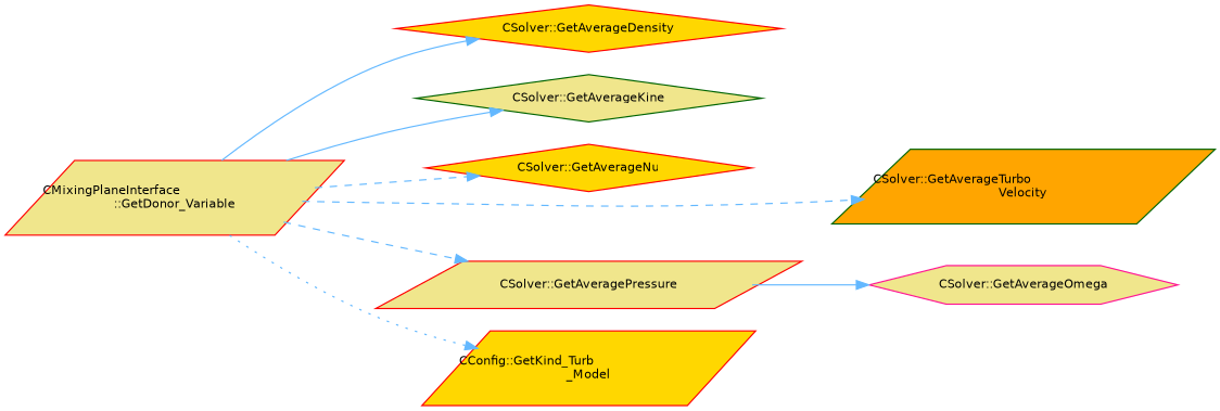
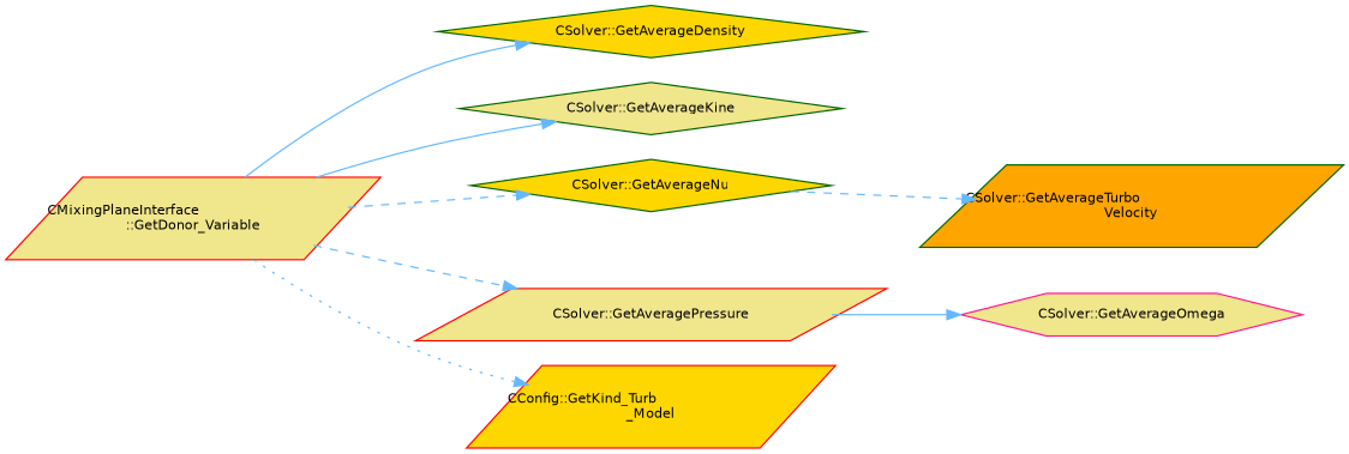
  digraph {
    rankdir=LR
    node [color=red fillcolor=khaki fontname=Helvetica fontsize=10 shape=parallelogram style=filled]
    edge [color=steelblue1 fontname=Helvetica fontsize=10 labelfontname=Helvetica labelfontsize=10 style=solid]
    n1 [fontcolor=black height=0.2 label="CMixingPlaneInterface\l::GetDonor_Variable" width=0.4]
-   n2 [fillcolor=gold height=0.2 label="CSolver::GetAverageDensity" shape=diamond width=0.4]
+   n2 [color=darkgreen fillcolor=gold height=0.2 label="CSolver::GetAverageDensity" shape=diamond width=0.4]
    n3 [color=darkgreen height=0.2 label="CSolver::GetAverageKine" shape=diamond width=0.4]
-   n4 [fillcolor=gold height=0.2 label="CSolver::GetAverageNu" shape=diamond width=0.4]
+   n4 [color=darkgreen fillcolor=gold height=0.2 label="CSolver::GetAverageNu" shape=diamond width=0.4]
    n5 [height=0.2 label="CSolver::GetAveragePressure" width=0.4]
    n6 [color=darkgreen fillcolor=orange height=0.2 label="CSolver::GetAverageTurbo\lVelocity" width=0.4]
    n7 [fillcolor=gold height=0.2 label="CConfig::GetKind_Turb\l_Model" width=0.4]
    n8 [color=deeppink height=0.2 label="CSolver::GetAverageOmega" shape=hexagon width=0.4]
    n1 -> n2
    n1 -> n3
    n1 -> n4 [style=dashed]
    n1 -> n5 [style=dashed]
-   n1 -> n6 [style=dashed]
+   n4 -> n6 [style=dashed]
    n1 -> n7 [style=dotted]
    n5 -> n8
  }
